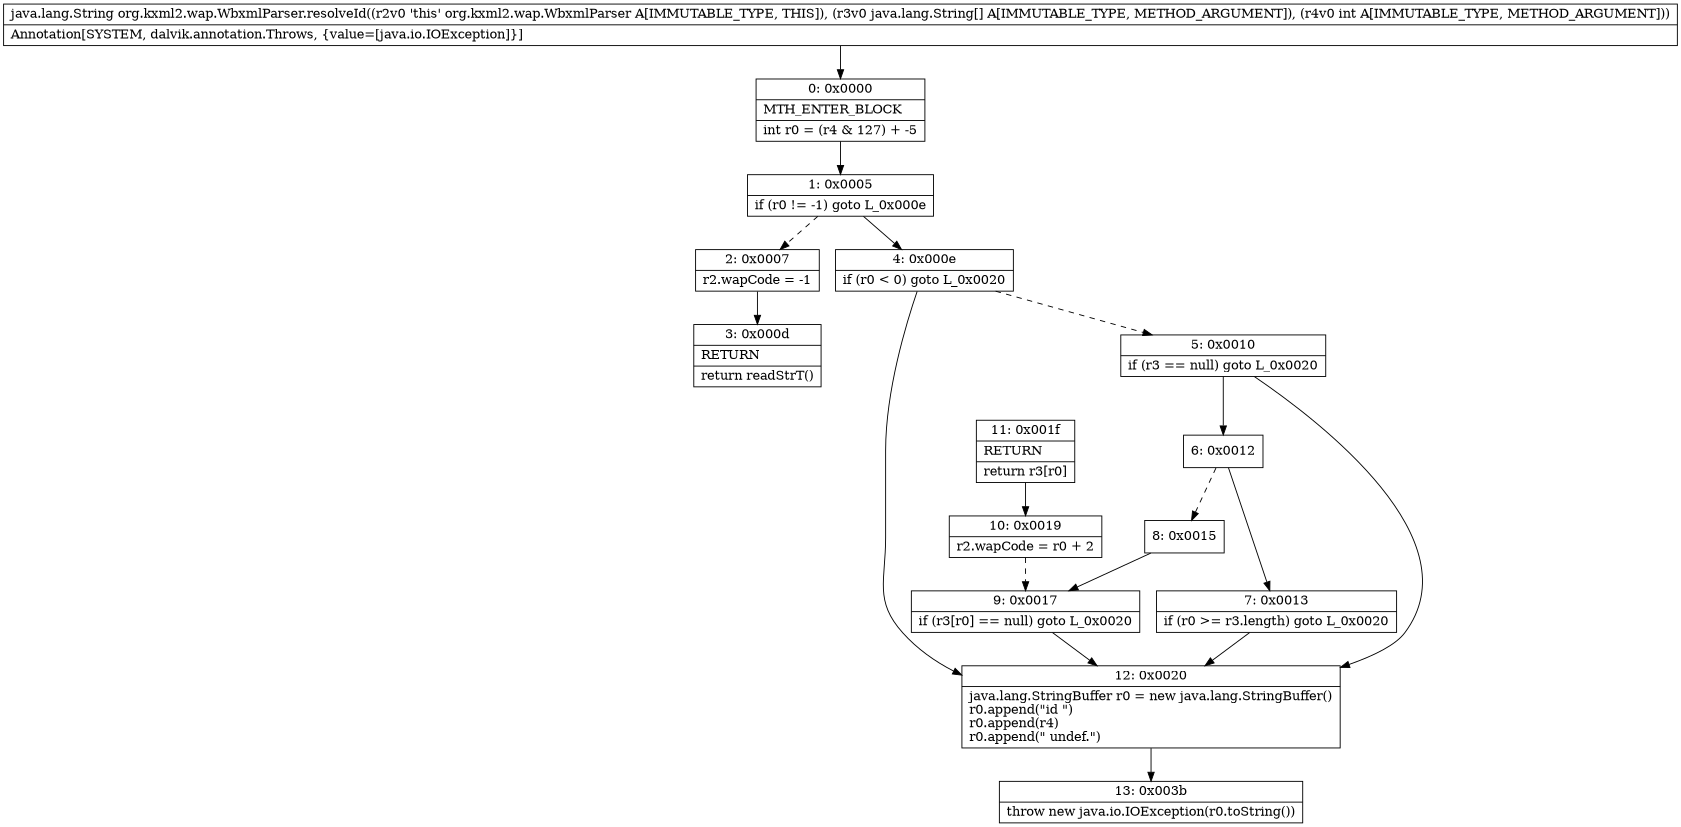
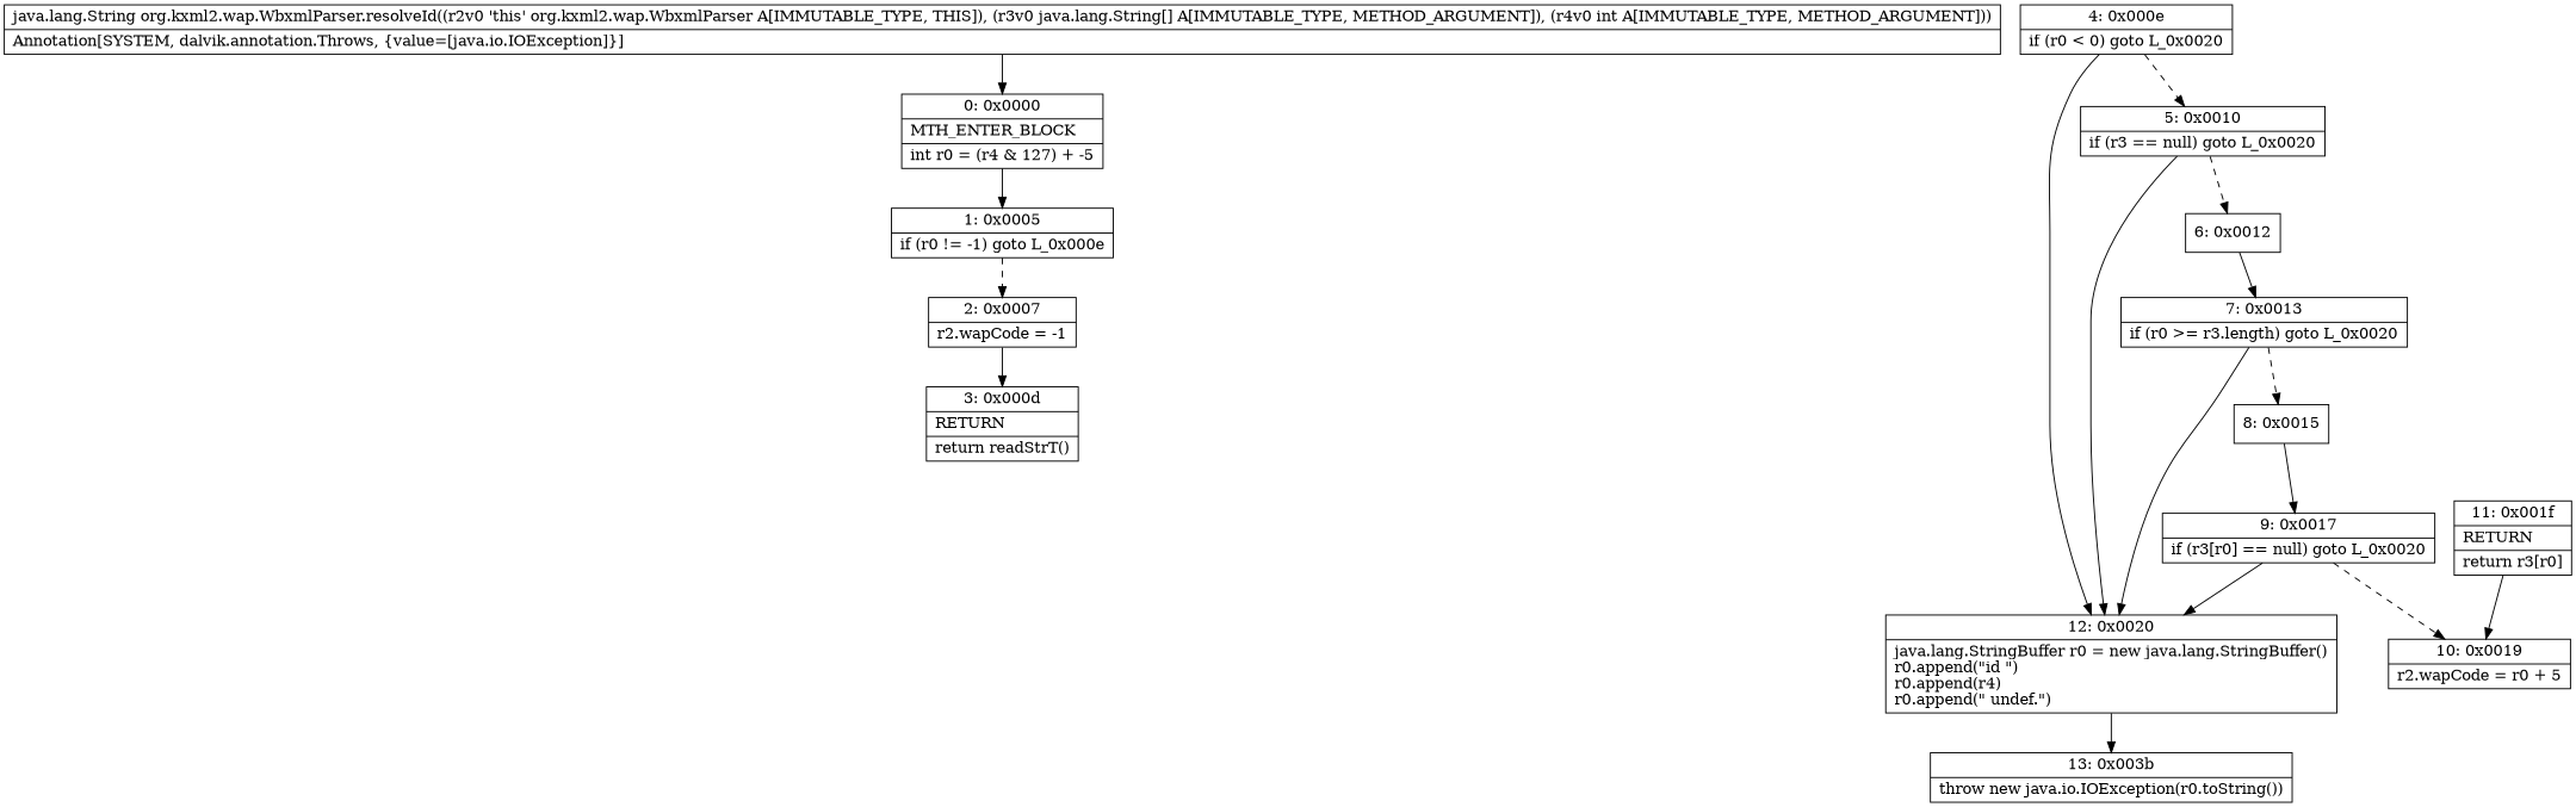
  digraph {
    node [shape=record]
    n1 [label="{0\:\ 0x0000|MTH_ENTER_BLOCK\l|int r0 = (r4 & 127) + \-5\l}"]
    n2 [label="{1\:\ 0x0005|if (r0 != \-1) goto L_0x000e\l}"]
    n3 [label="{2\:\ 0x0007|r2.wapCode = \-1\l}"]
    n4 [label="{4\:\ 0x000e|if (r0 \< 0) goto L_0x0020\l}"]
    n5 [label="{3\:\ 0x000d|RETURN\l|return readStrT()\l}"]
    n6 [label="{5\:\ 0x0010|if (r3 == null) goto L_0x0020\l}"]
    n7 [label="{12\:\ 0x0020|java.lang.StringBuffer r0 = new java.lang.StringBuffer()\lr0.append(\"id \")\lr0.append(r4)\lr0.append(\" undef.\")\l}"]
    n8 [label="{6\:\ 0x0012}"]
    n9 [label="{13\:\ 0x003b|throw new java.io.IOException(r0.toString())\l}"]
    n10 [label="{7\:\ 0x0013|if (r0 \>= r3.length) goto L_0x0020\l}"]
    n11 [label="{8\:\ 0x0015}"]
    n12 [label="{9\:\ 0x0017|if (r3[r0] == null) goto L_0x0020\l}"]
-   n13 [label="{10\:\ 0x0019|r2.wapCode = r0 + 2\l}"]
+   n13 [label="{10\:\ 0x0019|r2.wapCode = r0 + 5\l}"]
    n14 [label="{11\:\ 0x001f|RETURN\l|return r3[r0]\l}"]
    n15 [label="{java.lang.String org.kxml2.wap.WbxmlParser.resolveId((r2v0 'this' org.kxml2.wap.WbxmlParser A[IMMUTABLE_TYPE, THIS]), (r3v0 java.lang.String[] A[IMMUTABLE_TYPE, METHOD_ARGUMENT]), (r4v0 int A[IMMUTABLE_TYPE, METHOD_ARGUMENT]))  | Annotation[SYSTEM, dalvik.annotation.Throws, \{value=[java.io.IOException]\}]\l}"]
    n1 -> n2
    n2 -> n3 [style=dashed]
-   n2 -> n4
    n3 -> n5
    n4 -> n6 [style=dashed]
    n4 -> n7
    n6 -> n7
-   n6 -> n8 [style=solid]
+   n6 -> n8 [style=dashed]
    n7 -> n9
    n8 -> n10
    n10 -> n7
-   n8 -> n11 [style=dashed]
+   n10 -> n11 [style=dashed]
    n11 -> n12
    n12 -> n7
-   n13 -> n12 [style=dashed]
+   n12 -> n13 [style=dashed]
    n14 -> n13
    n15 -> n1
  }
